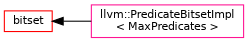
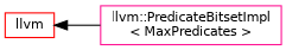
  digraph {
    rankdir=LR
    node [fontname=Helvetica fontsize=10 shape=record]
-   n1 [color=red height=0.2 label=bitset width=0.4]
+   n1 [color=red height=0.2 label=llvm width=0.4]
    n2 [color=deeppink height=0.2 label="llvm::PredicateBitsetImpl\l\< MaxPredicates \>" width=0.4]
    n1 -> n2 [color=black dir=back fontname=Helvetica fontsize=10 labelfontname=Helvetica labelfontsize=10 style=solid]
  }
